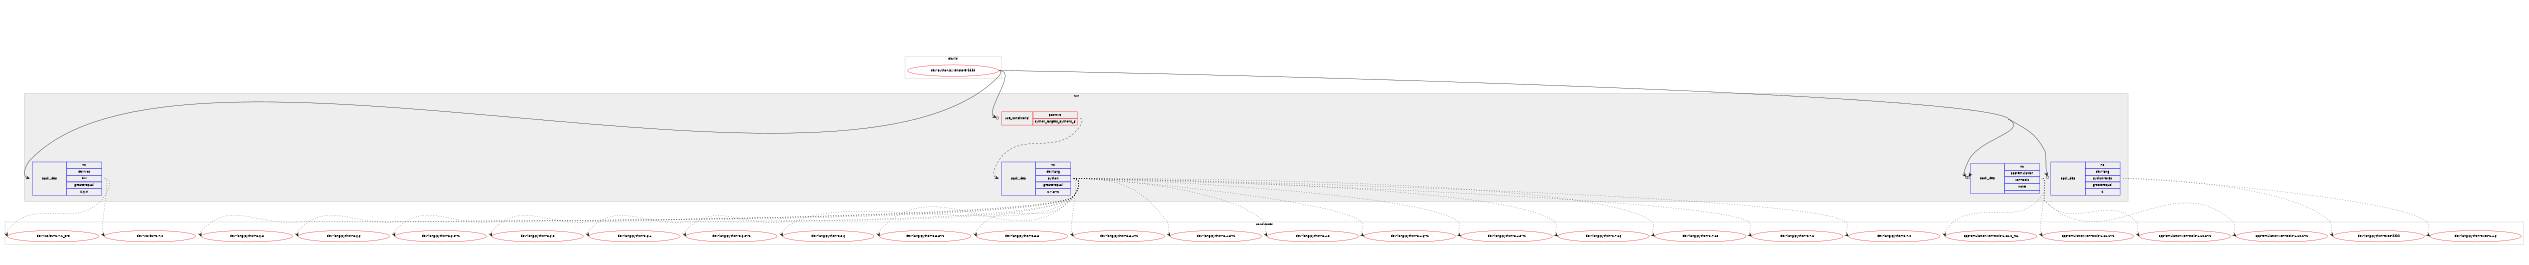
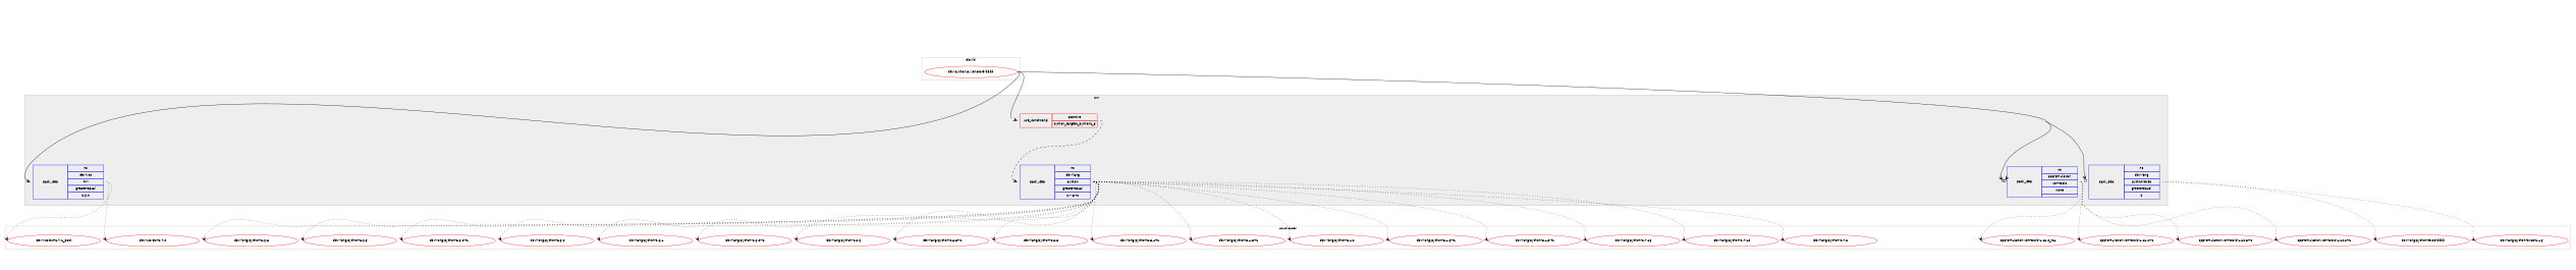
  digraph {
    compound=true
    concentrate=true
    fontname=Helvetica
    fontsize=10
    newrank=true
    rankdir=TB
    ranksep=1.5
    node [color=red fontname=Helvetica fontsize=10]
    edge [arrowhead=vee headport=w style=dotted tailport=e weight=100]
    n1 [label="dev-python/pyxenstore-9999" width=4]
    n2 [color=blue label=<<TABLE BORDER="0" CELLBORDER="1" CELLSPACING="0" CELLPADDING="4" WIDTH="220"><TR><TD ROWSPAN="6" CELLPADDING="30">pack_dep</TD></TR><TR><TD WIDTH="110">no</TD></TR><TR><TD>dev-vcs</TD></TR><TR><TD>bzr</TD></TR><TR><TD>greaterequal</TD></TR><TR><TD>2.6.0</TD></TR></TABLE>> shape=none]
    n3 [color=blue label=<<TABLE BORDER="0" CELLBORDER="1" CELLSPACING="0" CELLPADDING="4" WIDTH="220"><TR><TD ROWSPAN="6" CELLPADDING="30">pack_dep</TD></TR><TR><TD WIDTH="110">no</TD></TR><TR><TD>dev-lang</TD></TR><TR><TD>python</TD></TR><TR><TD>greaterequal</TD></TR><TR><TD>2.7.5-r2</TD></TR></TABLE>> shape=none]
    n4 [label=<<TABLE BORDER="0" CELLBORDER="1" CELLSPACING="0" CELLPADDING="4"><TR><TD ROWSPAN="3" CELLPADDING="10">use_conditional</TD></TR><TR><TD>positive</TD></TR><TR><TD>python_targets_python2_5</TD></TR></TABLE>> shape=none]
    n5 [color=blue label=<<TABLE BORDER="0" CELLBORDER="1" CELLSPACING="0" CELLPADDING="4" WIDTH="220"><TR><TD ROWSPAN="6" CELLPADDING="30">pack_dep</TD></TR><TR><TD WIDTH="110">no</TD></TR><TR><TD>app-emulation</TD></TR><TR><TD>xen-tools</TD></TR><TR><TD>none</TD></TR><TR><TD></TD></TR></TABLE>> shape=none]
    n6 [color=blue label=<<TABLE BORDER="0" CELLBORDER="1" CELLSPACING="0" CELLPADDING="4" WIDTH="220"><TR><TD ROWSPAN="6" CELLPADDING="30">pack_dep</TD></TR><TR><TD WIDTH="110">no</TD></TR><TR><TD>dev-lang</TD></TR><TR><TD>python-exec</TD></TR><TR><TD>greaterequal</TD></TR><TR><TD>2</TD></TR></TABLE>> shape=none]
    n7 [label="dev-vcs/bzr-2.7.0" width=4]
-   n8 [label="dev-vcs/bzr-2.7.1_pre" width=4]
+   n8 [label="dev-vcs/bzr-2.7.1_pack" width=4]
    n9 [label="dev-lang/python-2.7.15" width=4]
    n10 [label="dev-lang/python-2.7.16" width=4]
    n11 [label="dev-lang/python-3.4.5-r1" width=4]
    n12 [label="dev-lang/python-3.4.6-r1" width=4]
    n13 [label="dev-lang/python-3.4.8" width=4]
    n14 [label="dev-lang/python-3.4.8-r1" width=4]
    n15 [label="dev-lang/python-3.5.4-r1" width=4]
    n16 [label="dev-lang/python-3.5.5" width=4]
    n17 [label="dev-lang/python-3.5.5-r1" width=4]
    n18 [label="dev-lang/python-3.5.6" width=4]
    n19 [label="dev-lang/python-3.6.3-r1" width=4]
    n20 [label="dev-lang/python-3.6.4" width=4]
    n21 [label="dev-lang/python-3.6.5" width=4]
    n22 [label="dev-lang/python-3.6.5-r1" width=4]
    n23 [label="dev-lang/python-3.6.6" width=4]
    n24 [label="dev-lang/python-3.6.8" width=4]
-   n25 [label="dev-lang/python-3.7.0" width=4]
    n26 [label="dev-lang/python-3.7.2" width=4]
    n27 [label="app-emulation/xen-tools-4.10.2-r1" width=4]
    n28 [label="app-emulation/xen-tools-4.10.3-r1" width=4]
    n29 [label="app-emulation/xen-tools-4.11.1-r1" width=4]
    n30 [label="app-emulation/xen-tools-4.12.0_rc4" width=4]
    n31 [label="dev-lang/python-exec-2.4.6" width=4]
    n32 [label="dev-lang/python-exec-9999" width=4]
    subgraph cluster_1 {
      color=gray
      label=<<i>ebuild</i>>
      rank=same
      n1
    }
    subgraph cluster_2 {
      color=gray
      label=<<i>dependencies</i>>
      subgraph cluster_3 {
        color=gray
        fillcolor="#eeeeee"
        label=<<i>compile</i>>
        style=filled
        subgraph sub_4 {
          color=gray
          fillcolor="#eeeeee"
          label=<<i>compile</i>>
          style=filled
          n2
        }
      }
      subgraph cluster_5 {
        color=gray
        fillcolor="#eeeeee"
        label=<<i>compile and run</i>>
        style=filled
        subgraph sub_6 {
          color=gray
          fillcolor="#eeeeee"
          label=<<i>compile and run</i>>
          style=filled
          n4
          subgraph sub_7 {
            color=gray
            fillcolor="#eeeeee"
            label=<<i>compile and run</i>>
            style=filled
            n3
          }
        }
        subgraph sub_8 {
          color=gray
          fillcolor="#eeeeee"
          label=<<i>compile and run</i>>
          style=filled
          n5
        }
        subgraph sub_9 {
          color=gray
          fillcolor="#eeeeee"
          label=<<i>compile and run</i>>
          style=filled
          n6
        }
      }
      subgraph cluster_10 {
        color=gray
        fillcolor="#eeeeee"
        label=<<i>run</i>>
        style=filled
      }
    }
    subgraph cluster_11 {
      color=gray
      label=<<i>candidates</i>>
      rank=same
      subgraph sub_12 {
        color=black
        label=<<i>candidates</i>>
        nodesep=1
        rank=same
        n7
        n8
      }
      subgraph sub_13 {
        color=black
        label=<<i>candidates</i>>
        nodesep=1
        rank=same
        n9
        n10
        n11
        n12
        n13
        n14
        n15
        n16
        n17
        n18
        n19
        n20
        n21
        n22
        n23
        n24
-       n25
        n26
      }
      subgraph sub_14 {
        color=black
        label=<<i>candidates</i>>
        nodesep=1
        rank=same
        n27
        n28
        n29
        n30
      }
      subgraph sub_15 {
        color=black
        label=<<i>candidates</i>>
        nodesep=1
        rank=same
        n31
        n32
      }
    }
    n1 -> n2 [style=solid weight=20]
-   n1 -> n4 [arrowhead=odotvee style=solid weight=20]
+   n1 -> n4 [style=solid weight=20]
    n1 -> n5 [arrowhead=odotvee style=solid weight=20]
    n1 -> n6 [arrowhead=odotvee style=solid weight=20]
    n2 -> n7
    n2 -> n8
    n3 -> n9
    n3 -> n10
    n3 -> n11
    n3 -> n12
    n3 -> n13
    n3 -> n14
    n3 -> n15
    n3 -> n16
    n3 -> n17
    n3 -> n18
    n3 -> n19
    n3 -> n20
    n3 -> n21
    n3 -> n22
    n3 -> n23
    n3 -> n24
-   n3 -> n25
    n3 -> n26
    n4 -> n3 [style=dashed weight=20]
    n5 -> n27
    n5 -> n28
    n5 -> n29
    n5 -> n30
    n6 -> n31
    n6 -> n32
  }
